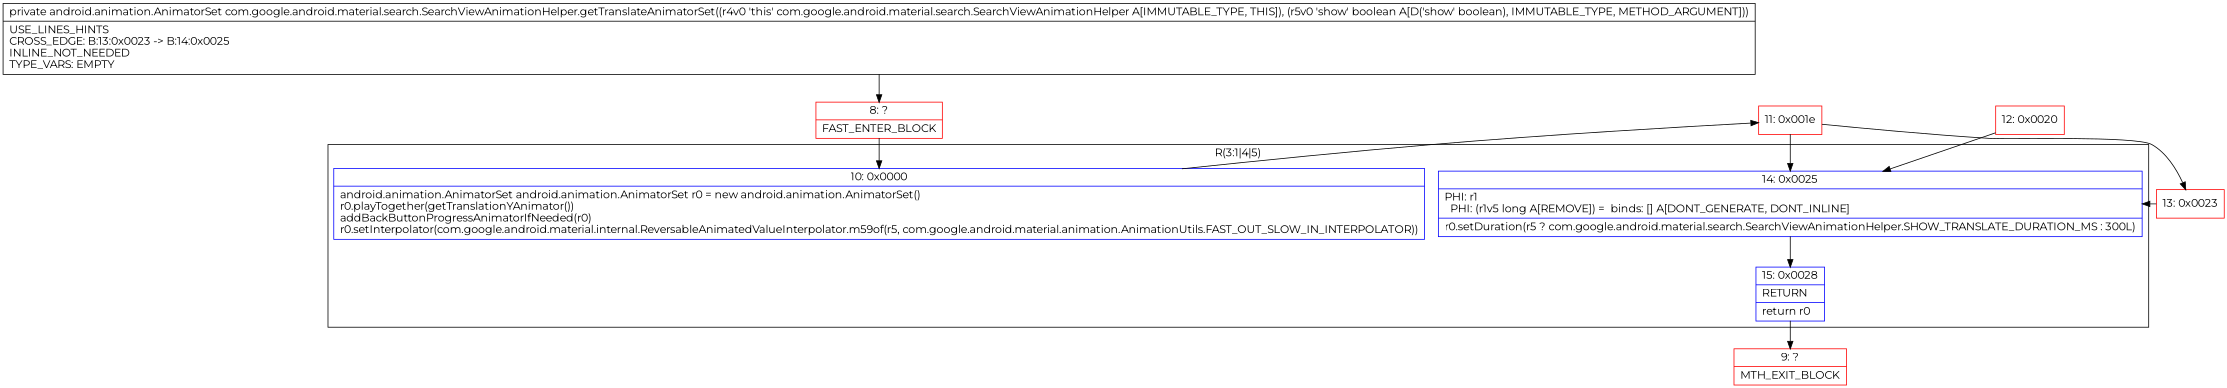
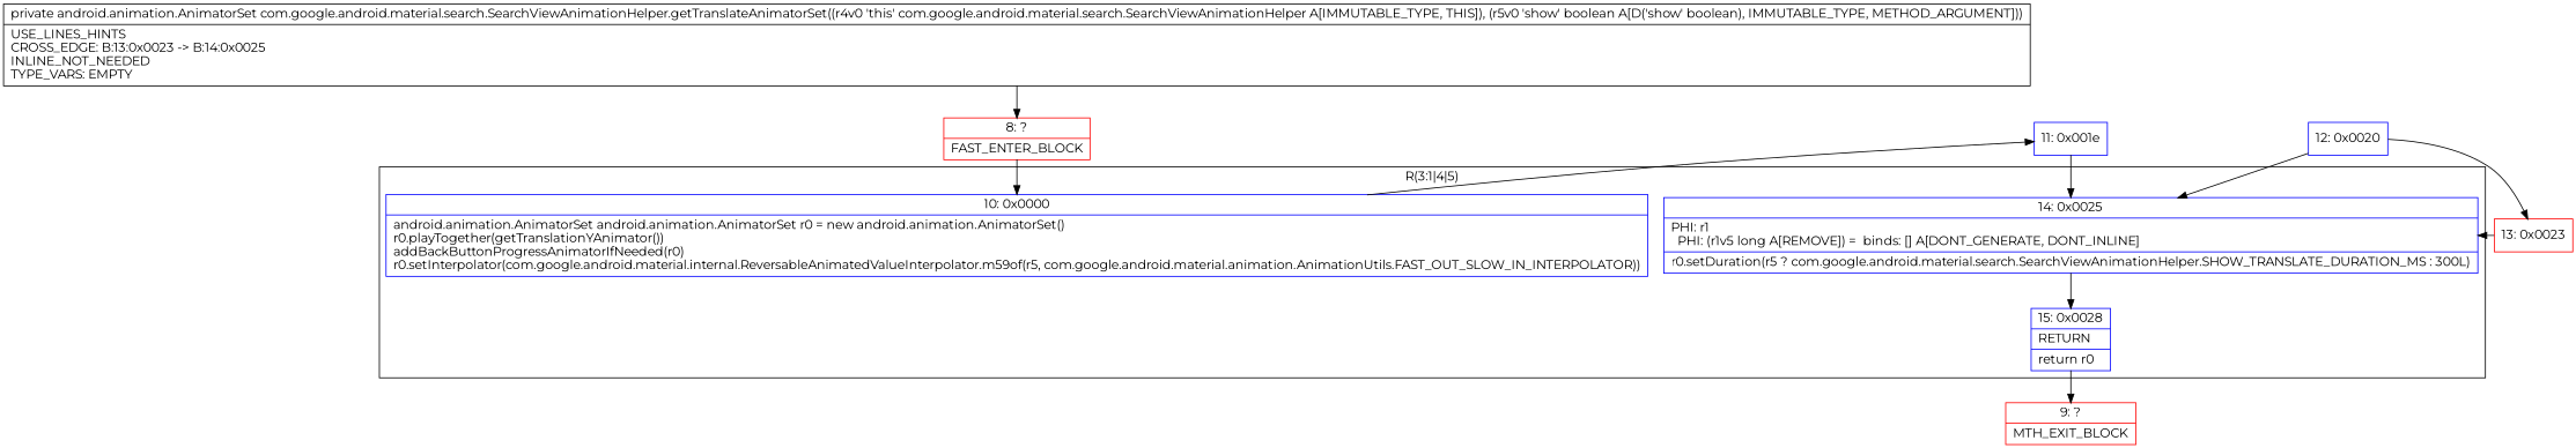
  digraph {
    fontname=Montserrat
    node [color=red fontname=Montserrat shape=record]
    edge [fontname=Montserrat]
    n1 [color=blue label="{10\:\ 0x0000|android.animation.AnimatorSet android.animation.AnimatorSet r0 = new android.animation.AnimatorSet()\lr0.playTogether(getTranslationYAnimator())\laddBackButtonProgressAnimatorIfNeeded(r0)\lr0.setInterpolator(com.google.android.material.internal.ReversableAnimatedValueInterpolator.m59of(r5, com.google.android.material.animation.AnimationUtils.FAST_OUT_SLOW_IN_INTERPOLATOR))\l}"]
    n2 [color=blue label="{14\:\ 0x0025|PHI: r1 \l  PHI: (r1v5 long A[REMOVE]) =  binds: [] A[DONT_GENERATE, DONT_INLINE]\l|r0.setDuration(r5 ? com.google.android.material.search.SearchViewAnimationHelper.SHOW_TRANSLATE_DURATION_MS : 300L)\l}"]
    n3 [color=blue label="{15\:\ 0x0028|RETURN\l|return r0\l}"]
-   n4 [label="{11\:\ 0x001e}"]
+   n4 [color=blue label="{11\:\ 0x001e}"]
    n5 [label="{9\:\ ?|MTH_EXIT_BLOCK\l}"]
    n6 [label="{13\:\ 0x0023}"]
    n7 [label="{8\:\ ?|FAST_ENTER_BLOCK\l}"]
-   n8 [label="{12\:\ 0x0020}"]
+   n8 [color=blue label="{12\:\ 0x0020}"]
    n9 [label="{private android.animation.AnimatorSet com.google.android.material.search.SearchViewAnimationHelper.getTranslateAnimatorSet((r4v0 'this' com.google.android.material.search.SearchViewAnimationHelper A[IMMUTABLE_TYPE, THIS]), (r5v0 'show' boolean A[D('show' boolean), IMMUTABLE_TYPE, METHOD_ARGUMENT]))  | USE_LINES_HINTS\lCROSS_EDGE: B:13:0x0023 \-\> B:14:0x0025\lINLINE_NOT_NEEDED\lTYPE_VARS: EMPTY\l}" color=""]
    subgraph cluster_1 {
      label="R(3:1|4|5)"
      n1
      n2
      n3
    }
    n1 -> n4
    n2 -> n3
    n3 -> n5
    n4 -> n2
-   n4 -> n6
+   n8 -> n6
    n6 -> n2
    n7 -> n1
    n8 -> n2
    n9 -> n7
  }
